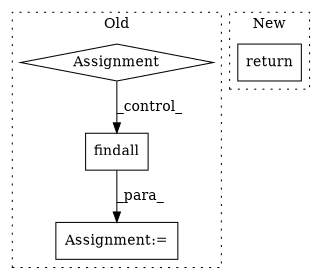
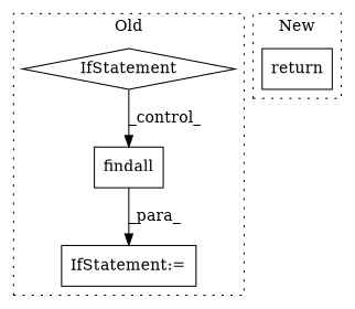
  digraph {
    node [shape=box]
    n1 [a=32 l="8,1" label=findall s="639,674"]
-   n2 [a=7 l=1 label="Assignment:=" s=635]
-   n3 [a=25 l="8,2" label=Assignment s="565,599" shape=diamond]
+   n2 [a=7 l=1 label="IfStatement:=" s=635]
+   n3 [a=25 l="8,2" label=IfStatement s="565,599" shape=diamond]
    n4 [a=41 l=7 label=return s=1382]
    subgraph cluster_1 {
      label=Old
      style=dotted
      n1
      n2
      n3
    }
    subgraph cluster_2 {
      label=New
      style=dotted
      n4
    }
    n1 -> n2 [label=_para_]
    n3 -> n1 [label=_control_]
  }
